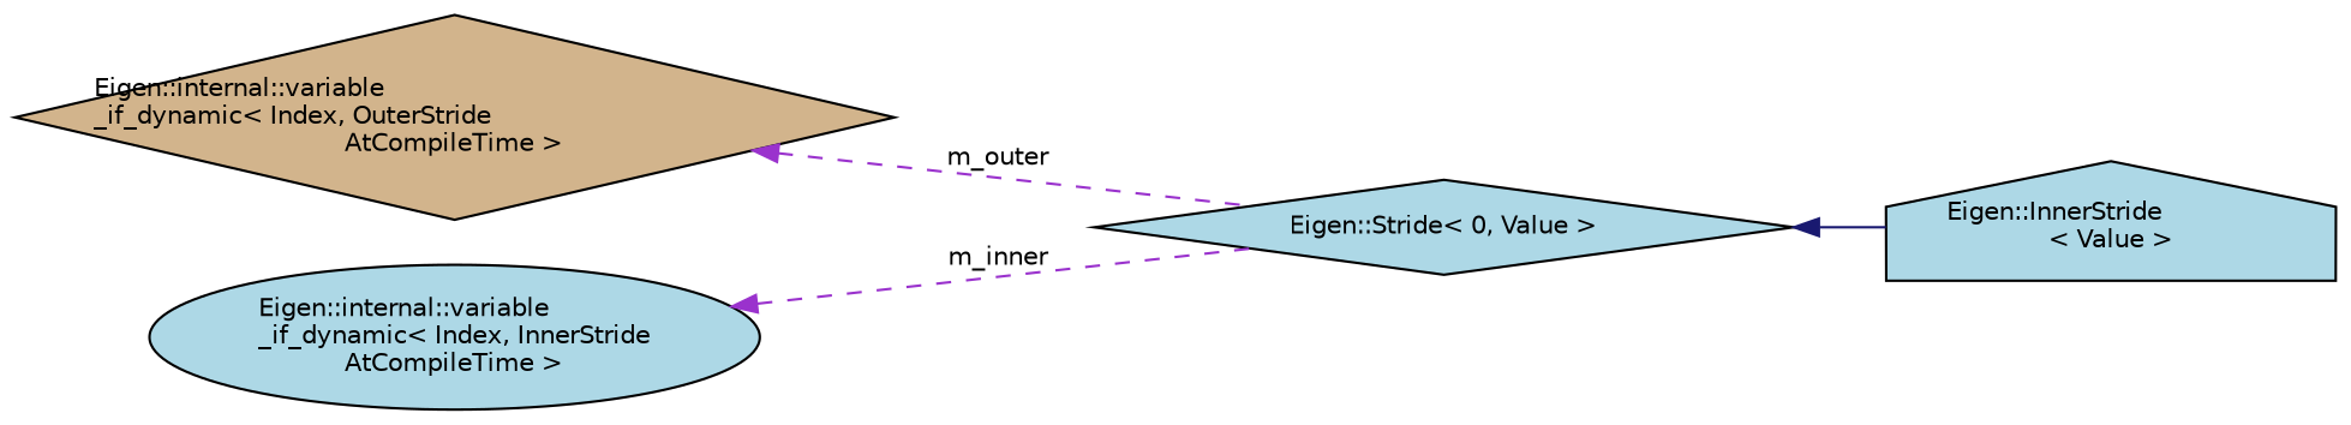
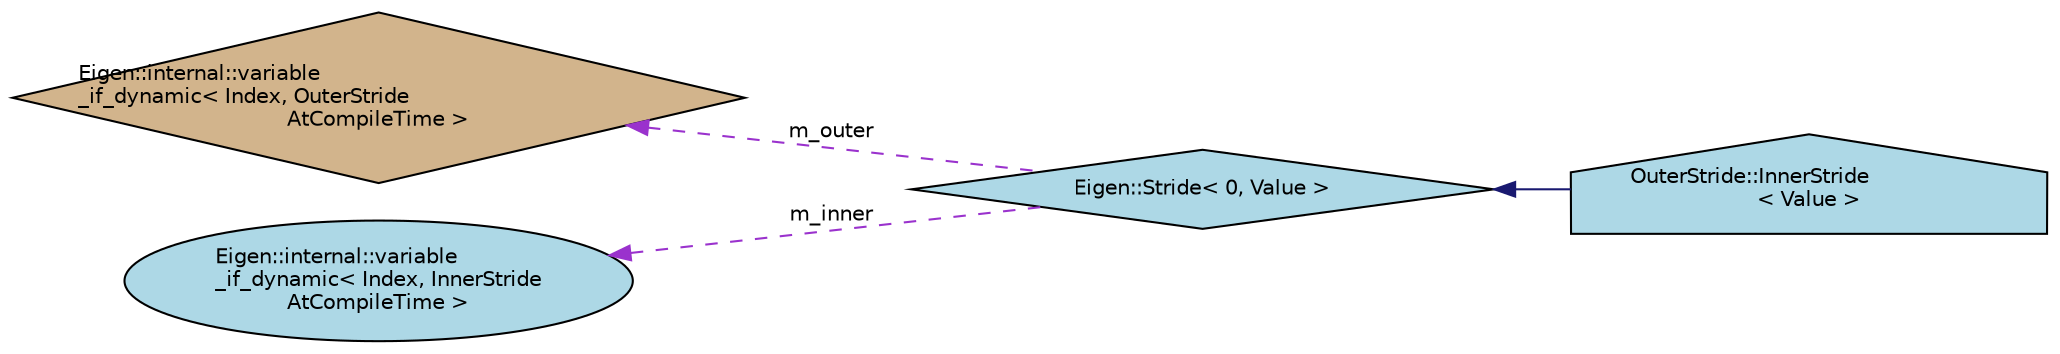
  digraph {
    rankdir=LR
    node [color=black fillcolor=lightblue fontname=Helvetica fontsize=10 shape=diamond style=filled]
    edge [color=darkorchid3 dir=back fontname=Helvetica fontsize=10 labelfontname=Helvetica labelfontsize=10 style=dashed]
-   n1 [fontcolor=black height=0.2 label="Eigen::InnerStride\l\< Value \>" shape=house width=0.4]
+   n1 [fontcolor=black height=0.2 label="OuterStride::InnerStride\l\< Value \>" shape=house width=0.4]
    n2 [height=0.2 label="Eigen::Stride\< 0, Value \>" width=0.4]
    n3 [fillcolor=tan height=0.2 label="Eigen::internal::variable\l_if_dynamic\< Index, OuterStride\lAtCompileTime \>" width=0.4]
    n4 [height=0.2 label="Eigen::internal::variable\l_if_dynamic\< Index, InnerStride\lAtCompileTime \>" shape=ellipse width=0.4]
    n2 -> n1 [color=midnightblue style=solid]
    n3 -> n2 [label=" m_outer"]
    n4 -> n2 [label=" m_inner"]
  }
